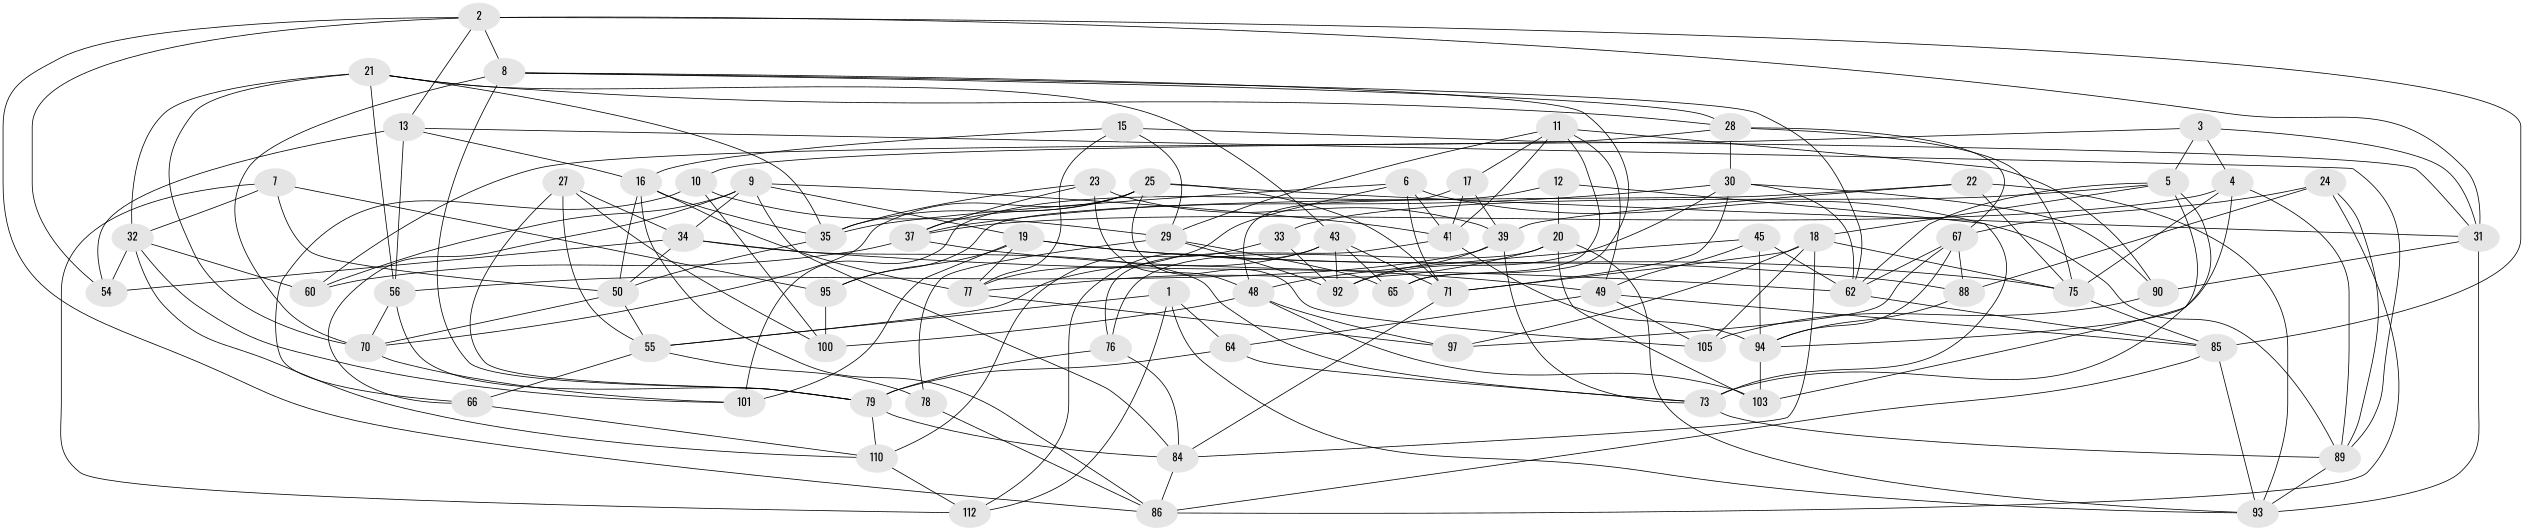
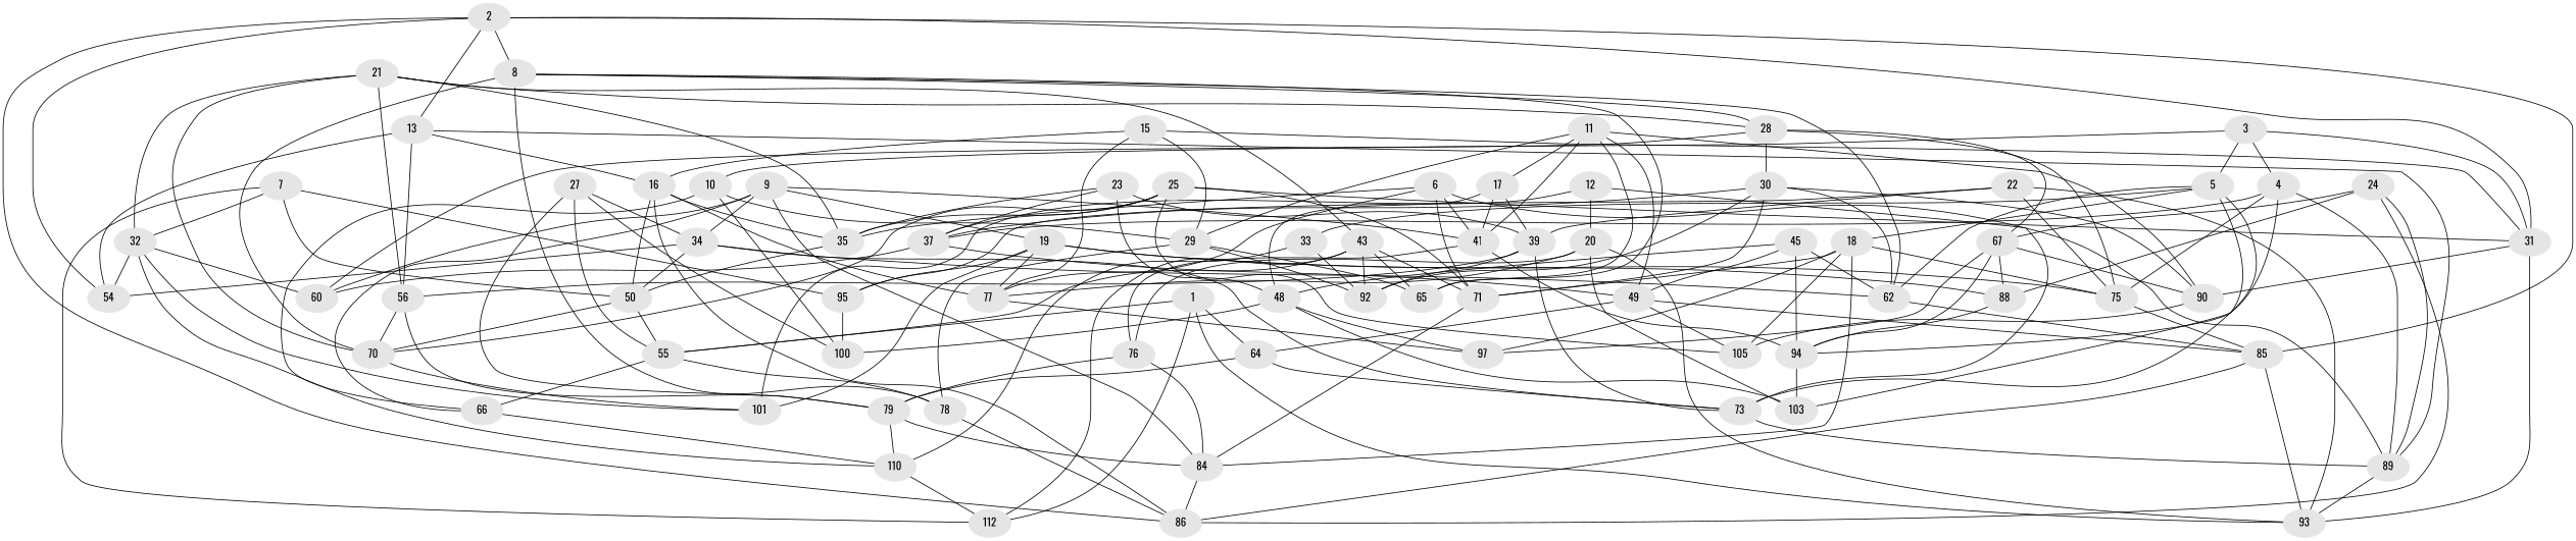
  graph {
    fontname=Oswald
    node [color=gray90 fontname=Oswald style=filled]
    edge [fontname=Oswald]
    55 [super="+58"]
    78
    66
    1
    64
    93 [super="+118"]
    112
    73 [super="+116"]
    79 [super="+104"]
    2 [super="+59"]
    8 [super="+26"]
    13 [super="+47"]
    31 [super="+40"]
    54
    85 [super="+114"]
    86 [super="+87"]
    62 [super="+74"]
    28 [super="+52"]
    65
    70 [super="+102"]
    89 [super="+108"]
    16 [super="+80"]
    56 [super="+69"]
    90 [super="+107"]
    4 [super="+82"]
    37 [super="+61"]
    75 [super="+83"]
    94 [super="+121"]
    3
    5 [super="+109"]
    10
    18 [super="+63"]
    33
    103
    29 [super="+36"]
    100
    60
    49 [super="+111"]
    105
    71 [super="+119"]
    84 [super="+106"]
    97
    92 [super="+117"]
    110 [super="+122"]
    6 [super="+14"]
    35 [super="+96"]
    41 [super="+99"]
    77 [super="+98"]
    50 [super="+81"]
    76
    32 [super="+115"]
    101
    7
    95
    67 [super="+72"]
    30 [super="+44"]
    9 [super="+46"]
    19 [super="+113"]
    34 [super="+68"]
    88
    11 [super="+120"]
    17
    39 [super="+53"]
    48 [super="+57"]
    20 [super="+51"]
    12
    15
    21 [super="+38"]
    43 [super="+91"]
    22
    23
    24
    25 [super="+42"]
    27
    45
    55 -- 78
    55 -- 66
    78 -- 86
    66 -- 110
    1 -- 55
    1 -- 64
    1 -- 93
    1 -- 112
    64 -- 73
    64 -- 79
    73 -- 89
    79 -- 84
    79 -- 110
    2 -- 8
    2 -- 13
    2 -- 31
    2 -- 54
    2 -- 85
    2 -- 86
-   8 -- 79
+   8 -- 78
    8 -- 62
    8 -- 28
    8 -- 65
    8 -- 70
    13 -- 54
    13 -- 89
    13 -- 16
    13 -- 56 [weight=2]
    31 -- 93
    31 -- 90
    85 -- 93
    85 -- 86
    62 -- 85
    28 -- 75
    28 -- 60
    28 -- 67
    28 -- 30
    70 -- 101
    89 -- 93
    16 -- 86
    16 -- 35
    16 -- 77
    16 -- 50
    56 -- 79
    56 -- 70
    90 -- 105
    4 -- 89
    4 -- 37
    4 -- 75
    4 -- 94
    37 -- 60
    37 -- 49
    75 -- 85
    94 -- 103
    3 -- 31
    3 -- 4
    3 -- 5
    3 -- 10
    5 -- 73
    5 -- 62
    5 -- 18
    5 -- 33
    5 -- 103
    10 -- 66
    10 -- 29
    10 -- 100
    18 -- 75
    18 -- 105
    18 -- 71
    18 -- 84
    18 -- 97
    33 -- 92
    33 -- 110 [weight=2]
    29 -- 78
    29 -- 65
    29 -- 92
    49 -- 64
    49 -- 85
    49 -- 105
    71 -- 84
    84 -- 86
    110 -- 112
    6 -- 89
    6 -- 71
    6 -- 35
    6 -- 41
    6 -- 77
    35 -- 50
    41 -- 94
    41 -- 76
    77 -- 97
    50 -- 55
    50 -- 70
    76 -- 79
    76 -- 84
    32 -- 54
    32 -- 60
    32 -- 110
    32 -- 101
    7 -- 112
    7 -- 50
    7 -- 32
    7 -- 95
    95 -- 100
-   67 -- 62
+   67 -- 90
    67 -- 94
    67 -- 97
    67 -- 88
    30 -- 62
    30 -- 90
    30 -- 37
    30 -- 71
    30 -- 92
    9 -- 66
    9 -- 60
    9 -- 84
    9 -- 41
    9 -- 19
    9 -- 34
    19 -- 75
    19 -- 77
    19 -- 101
    19 -- 95
    19 -- 88
    34 -- 73
    34 -- 54
    34 -- 62
    34 -- 50
    88 -- 94
    11 -- 65
    11 -- 90
    11 -- 29
    11 -- 49
    11 -- 41
    11 -- 17
    17 -- 41
    17 -- 39
    17 -- 48
    39 -- 73
    39 -- 56
    39 -- 92
    48 -- 103
    48 -- 100
    48 -- 97
    20 -- 93
    20 -- 103
    20 -- 77
    20 -- 76
    12 -- 73
    12 -- 101
    12 -- 20 [weight=2]
    15 -- 31
    15 -- 16
    15 -- 29
    15 -- 77
    21 -- 28
    21 -- 70
    21 -- 56
    21 -- 35
    21 -- 32
    21 -- 43
    43 -- 55
    43 -- 112
    43 -- 65
    43 -- 71
    43 -- 92
    22 -- 93
    22 -- 75
    22 -- 95
    22 -- 39
    23 -- 37
    23 -- 35
    23 -- 39
    23 -- 48
    24 -- 86
    24 -- 89
    24 -- 67
    24 -- 88
    25 -- 31
    25 -- 70
    25 -- 37
    25 -- 105
    25 -- 71
    25 -- 35
    27 -- 55
    27 -- 79
    27 -- 100
    27 -- 34
    45 -- 62
    45 -- 94
    45 -- 49
    45 -- 48
  }
